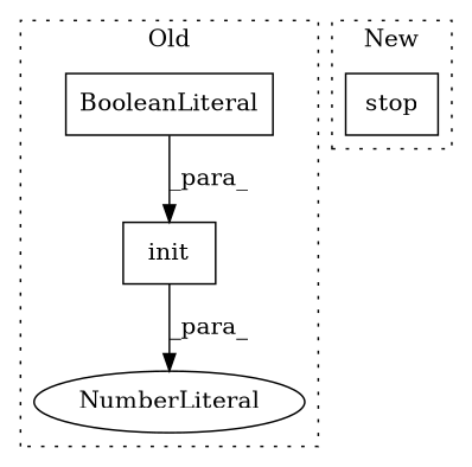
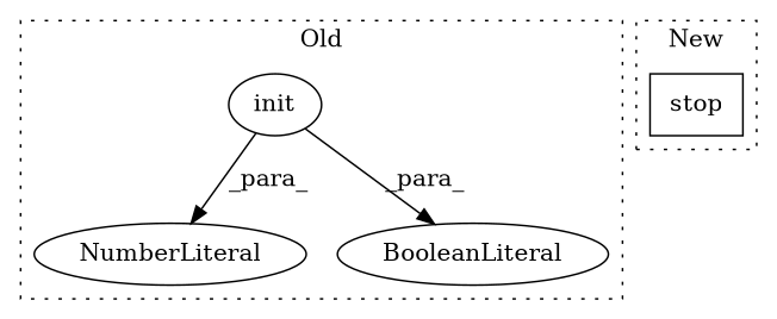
  digraph {
    node [a=32 shape=box]
-   n1 [l="5,1" label=init s="11423,11434"]
+   n1 [l="5,1" label=init s="11423,11434" shape=ellipse]
    n2 [a=34 l=1 label=NumberLiteral s=11428 shape=ellipse]
-   n3 [a=9 l=4 label=BooleanLiteral s=11430]
+   n3 [a=9 l=4 label=BooleanLiteral s=11430 shape=ellipse]
    n4 [l=6 label=stop s=11922]
    subgraph cluster_1 {
      label=Old
      style=dotted
      n1
      n2
      n3
    }
    subgraph cluster_2 {
      label=New
      style=dotted
      n4
    }
    n1 -> n2 [label=_para_]
-   n3 -> n1 [label=_para_]
+   n1 -> n3 [label=_para_]
  }
